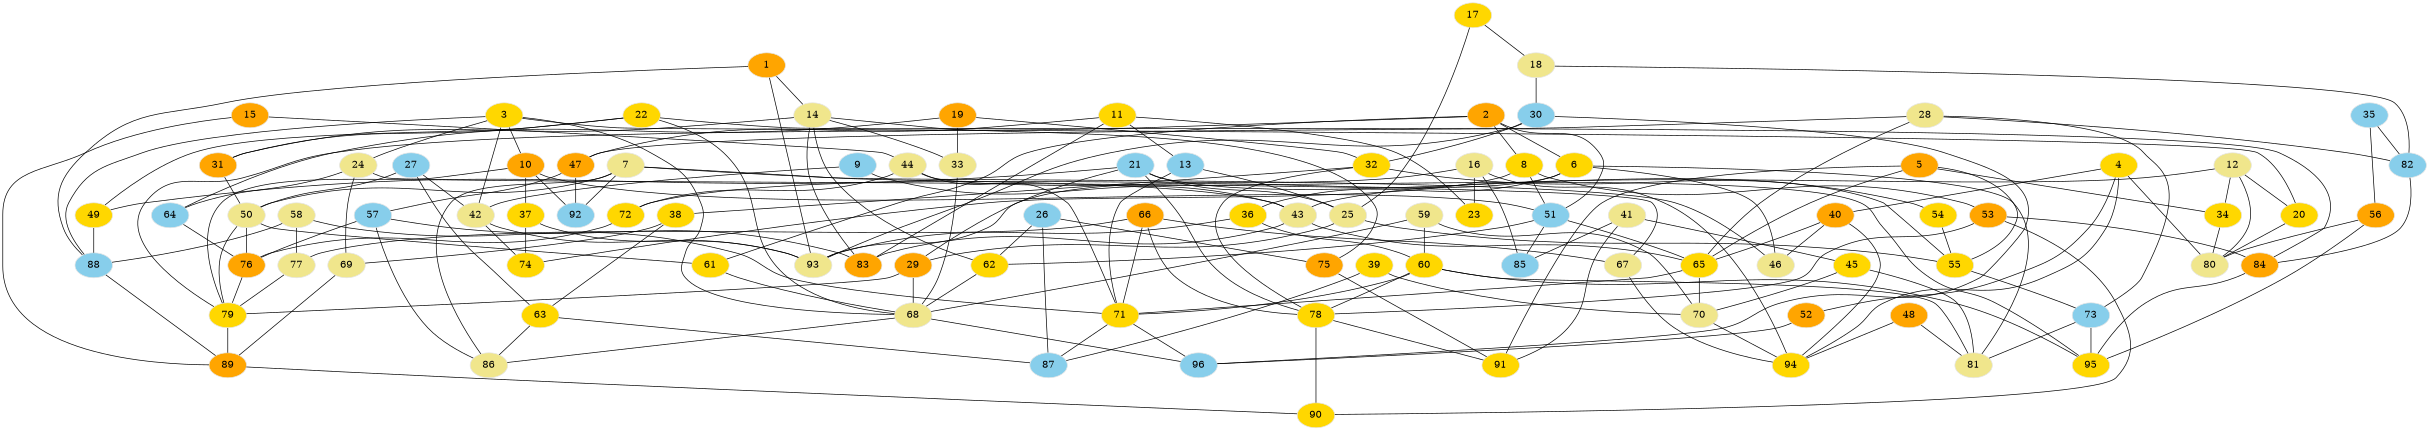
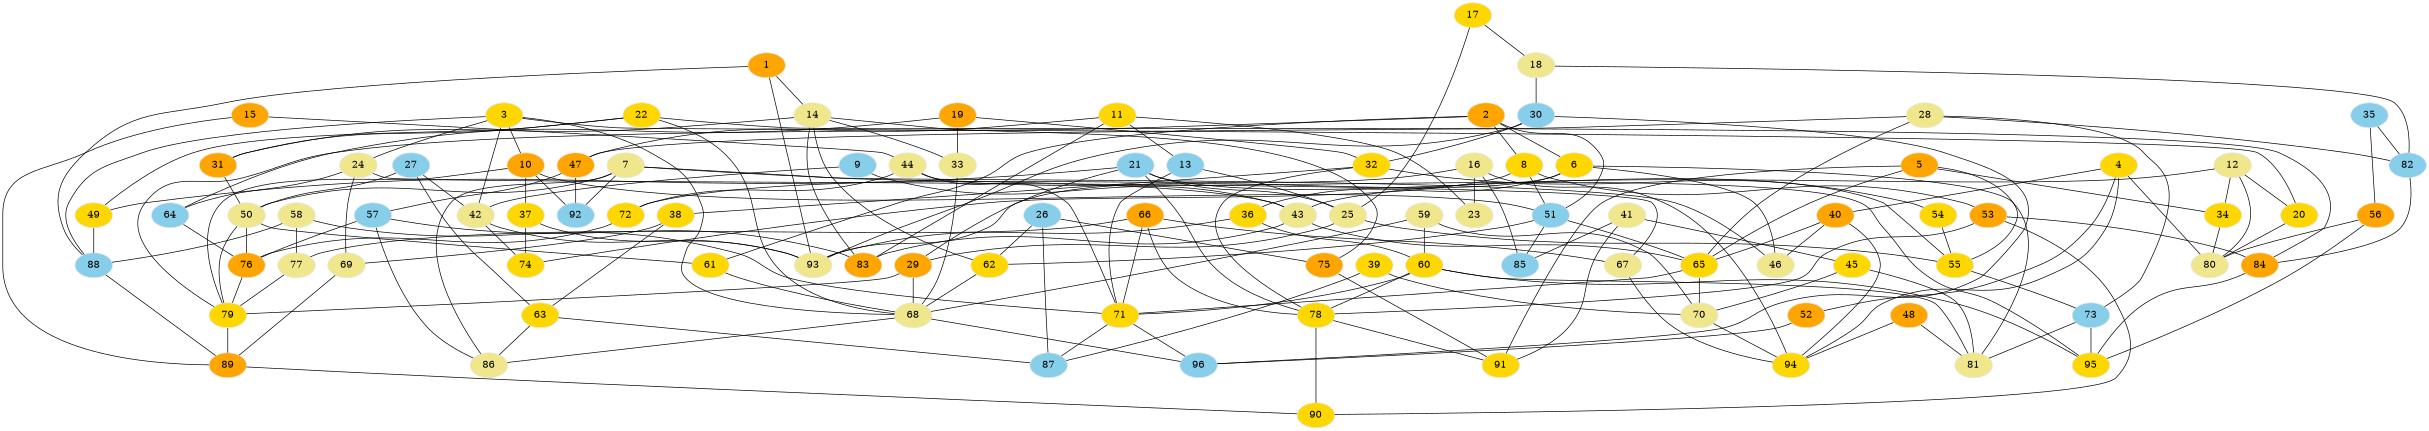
  graph {
    node [color=gray90 fillcolor=gold style=filled]
    1 [fillcolor=orange]
    14 [fillcolor=khaki]
    88 [fillcolor=skyblue]
    93 [fillcolor=khaki]
    83 [fillcolor=orange]
    31 [fillcolor=orange]
    33 [fillcolor=khaki]
    62
    75 [fillcolor=orange]
    89 [fillcolor=orange]
    2 [fillcolor=orange]
    6
    8
    51 [fillcolor=skyblue]
    61
    79
    36
    46 [fillcolor=khaki]
    81 [fillcolor=khaki]
    53 [fillcolor=orange]
    74
    65
    85 [fillcolor=skyblue]
    68 [fillcolor=khaki]
    3
    10 [fillcolor=orange]
    20
    24 [fillcolor=khaki]
    42 [fillcolor=khaki]
    92 [fillcolor=skyblue]
    37
    80 [fillcolor=khaki]
    69 [fillcolor=khaki]
    64 [fillcolor=skyblue]
    67 [fillcolor=khaki]
    86 [fillcolor=khaki]
    96 [fillcolor=skyblue]
    40 [fillcolor=orange]
    4
    52 [fillcolor=orange]
    94
    5 [fillcolor=orange]
    34
    55
    91
    73 [fillcolor=skyblue]
    71
    70 [fillcolor=khaki]
    60
    7 [fillcolor=khaki]
    43 [fillcolor=khaki]
    50 [fillcolor=khaki]
    76 [fillcolor=orange]
    78
    84 [fillcolor=orange]
    90
    9 [fillcolor=skyblue]
    13 [fillcolor=skyblue]
    11
-   23
+   23 [fillcolor=khaki]
    47 [fillcolor=orange]
    25 [fillcolor=khaki]
    57 [fillcolor=skyblue]
    12 [fillcolor=khaki]
    29 [fillcolor=orange]
    87 [fillcolor=skyblue]
    15 [fillcolor=orange]
    44 [fillcolor=khaki]
    72
    95
    16 [fillcolor=khaki]
    17
    18 [fillcolor=khaki]
    30 [fillcolor=skyblue]
    82 [fillcolor=skyblue]
    32
    19 [fillcolor=orange]
    38
    54
    21 [fillcolor=skyblue]
    49
    22
    26 [fillcolor=skyblue]
    27 [fillcolor=skyblue]
    63
    28 [fillcolor=khaki]
    35 [fillcolor=skyblue]
    56 [fillcolor=orange]
    39
    41 [fillcolor=khaki]
    45
    48 [fillcolor=orange]
    58 [fillcolor=khaki]
    77 [fillcolor=khaki]
    59 [fillcolor=khaki]
    66 [fillcolor=orange]
    1 -- 14
    1 -- 88
    1 -- 93
    14 -- 83
    14 -- 31
    14 -- 33
    14 -- 62
    14 -- 75
    88 -- 89
    31 -- 50
    33 -- 68
    62 -- 68
    75 -- 91
    89 -- 90
    2 -- 6
    2 -- 8
    2 -- 51
    2 -- 61
    2 -- 79
    6 -- 93
    6 -- 36
    6 -- 46
    6 -- 81
    8 -- 51
    8 -- 53
    8 -- 74
    51 -- 62
    51 -- 65
    51 -- 85
    61 -- 68
    79 -- 89
    36 -- 93
    36 -- 60
    53 -- 78
    53 -- 84
    53 -- 90
    65 -- 71
    65 -- 70
    68 -- 86
    68 -- 96
    3 -- 88
    3 -- 68
    3 -- 10
    3 -- 20
    3 -- 24
    3 -- 42
    10 -- 51
    10 -- 79
    10 -- 92
    10 -- 37
    20 -- 80
    24 -- 69
    24 -- 64
    24 -- 67
    42 -- 93
    42 -- 74
    37 -- 93
    37 -- 74
    69 -- 89
    64 -- 76
    67 -- 94
    40 -- 46
    40 -- 65
    40 -- 94
    4 -- 80
    4 -- 40
    4 -- 52
    4 -- 94
    52 -- 96
    5 -- 65
    5 -- 34
    5 -- 55
    5 -- 91
    34 -- 80
    55 -- 73
    73 -- 81
    73 -- 95
    71 -- 96
    71 -- 87
    70 -- 94
    60 -- 81
    60 -- 71
    60 -- 78
    60 -- 95
    7 -- 46
    7 -- 92
    7 -- 86
    7 -- 43
    7 -- 50
    43 -- 83
    43 -- 65
    50 -- 61
    50 -- 79
    50 -- 76
    76 -- 79
    78 -- 91
    78 -- 90
    84 -- 95
    9 -- 42
    9 -- 43
    13 -- 71
    13 -- 25
    11 -- 83
    11 -- 13
    11 -- 23
    11 -- 47
    47 -- 92
    47 -- 57
    25 -- 55
    25 -- 29
    57 -- 83
    57 -- 86
    57 -- 76
    12 -- 20
    12 -- 80
    12 -- 34
    12 -- 43
    29 -- 79
    29 -- 68
    15 -- 89
    15 -- 44
    44 -- 71
    44 -- 72
    44 -- 95
    72 -- 76
    16 -- 85
    16 -- 94
    16 -- 23
    16 -- 72
    17 -- 25
    17 -- 18
    18 -- 30
    18 -- 82
    30 -- 93
    30 -- 96
    30 -- 32
    82 -- 84
    32 -- 78
    32 -- 38
    32 -- 54
    19 -- 33
    19 -- 64
    19 -- 32
    38 -- 69
    38 -- 63
    54 -- 55
    21 -- 55
    21 -- 78
    21 -- 25
    21 -- 29
    21 -- 49
    49 -- 88
    22 -- 31
    22 -- 68
    22 -- 84
    22 -- 49
    26 -- 62
    26 -- 75
    26 -- 87
    27 -- 42
    27 -- 50
    27 -- 63
    63 -- 86
    63 -- 87
    28 -- 65
    28 -- 73
    28 -- 47
    28 -- 82
    35 -- 82
    35 -- 56
    56 -- 80
    56 -- 95
    39 -- 70
    39 -- 87
    41 -- 85
    41 -- 91
    41 -- 45
    45 -- 81
    45 -- 70
    48 -- 81
    48 -- 94
    58 -- 88
    58 -- 71
    58 -- 77
    77 -- 79
    59 -- 68
    59 -- 70
    59 -- 60
    66 -- 67
    66 -- 71
    66 -- 78
    66 -- 77
  }
